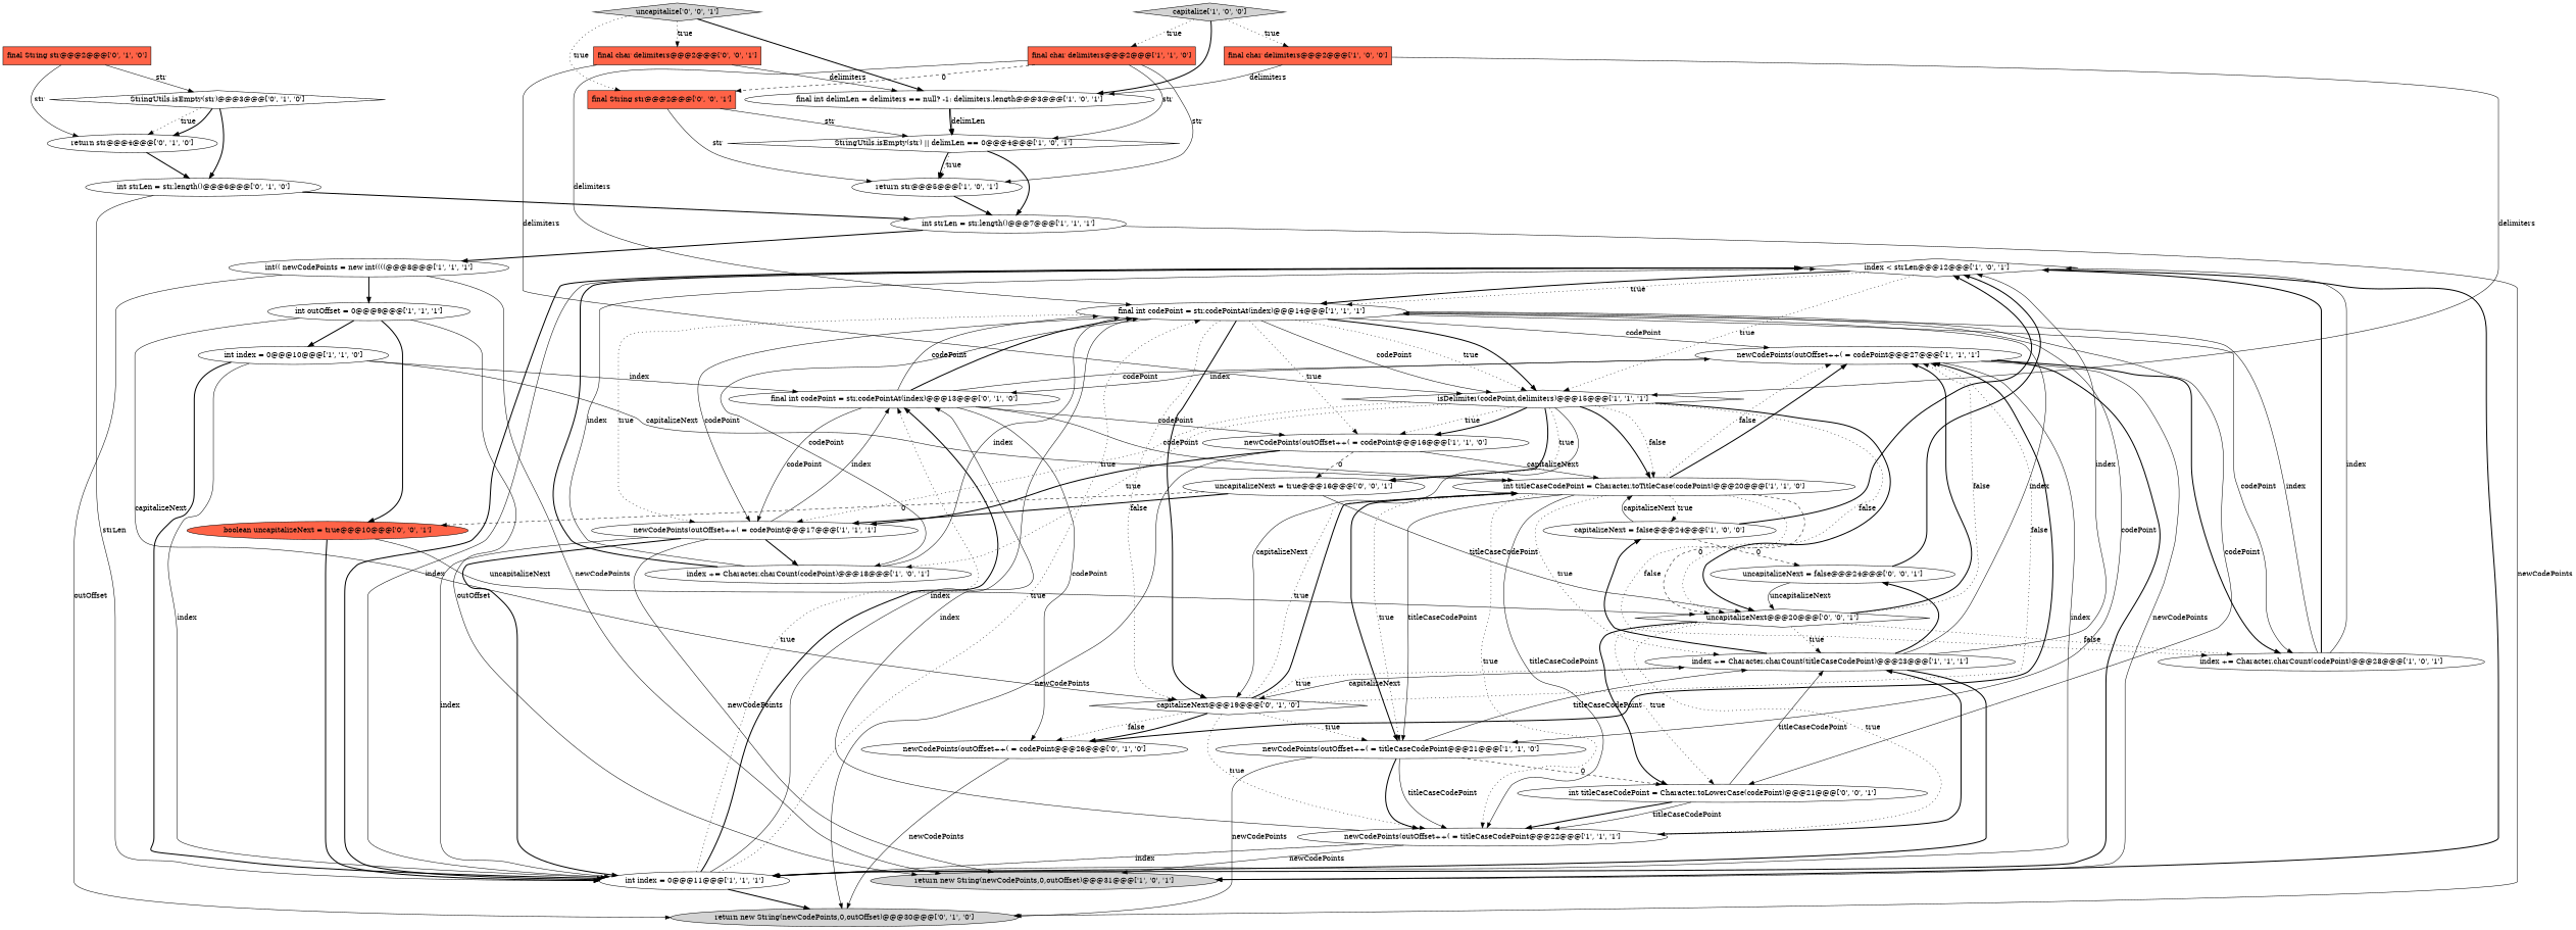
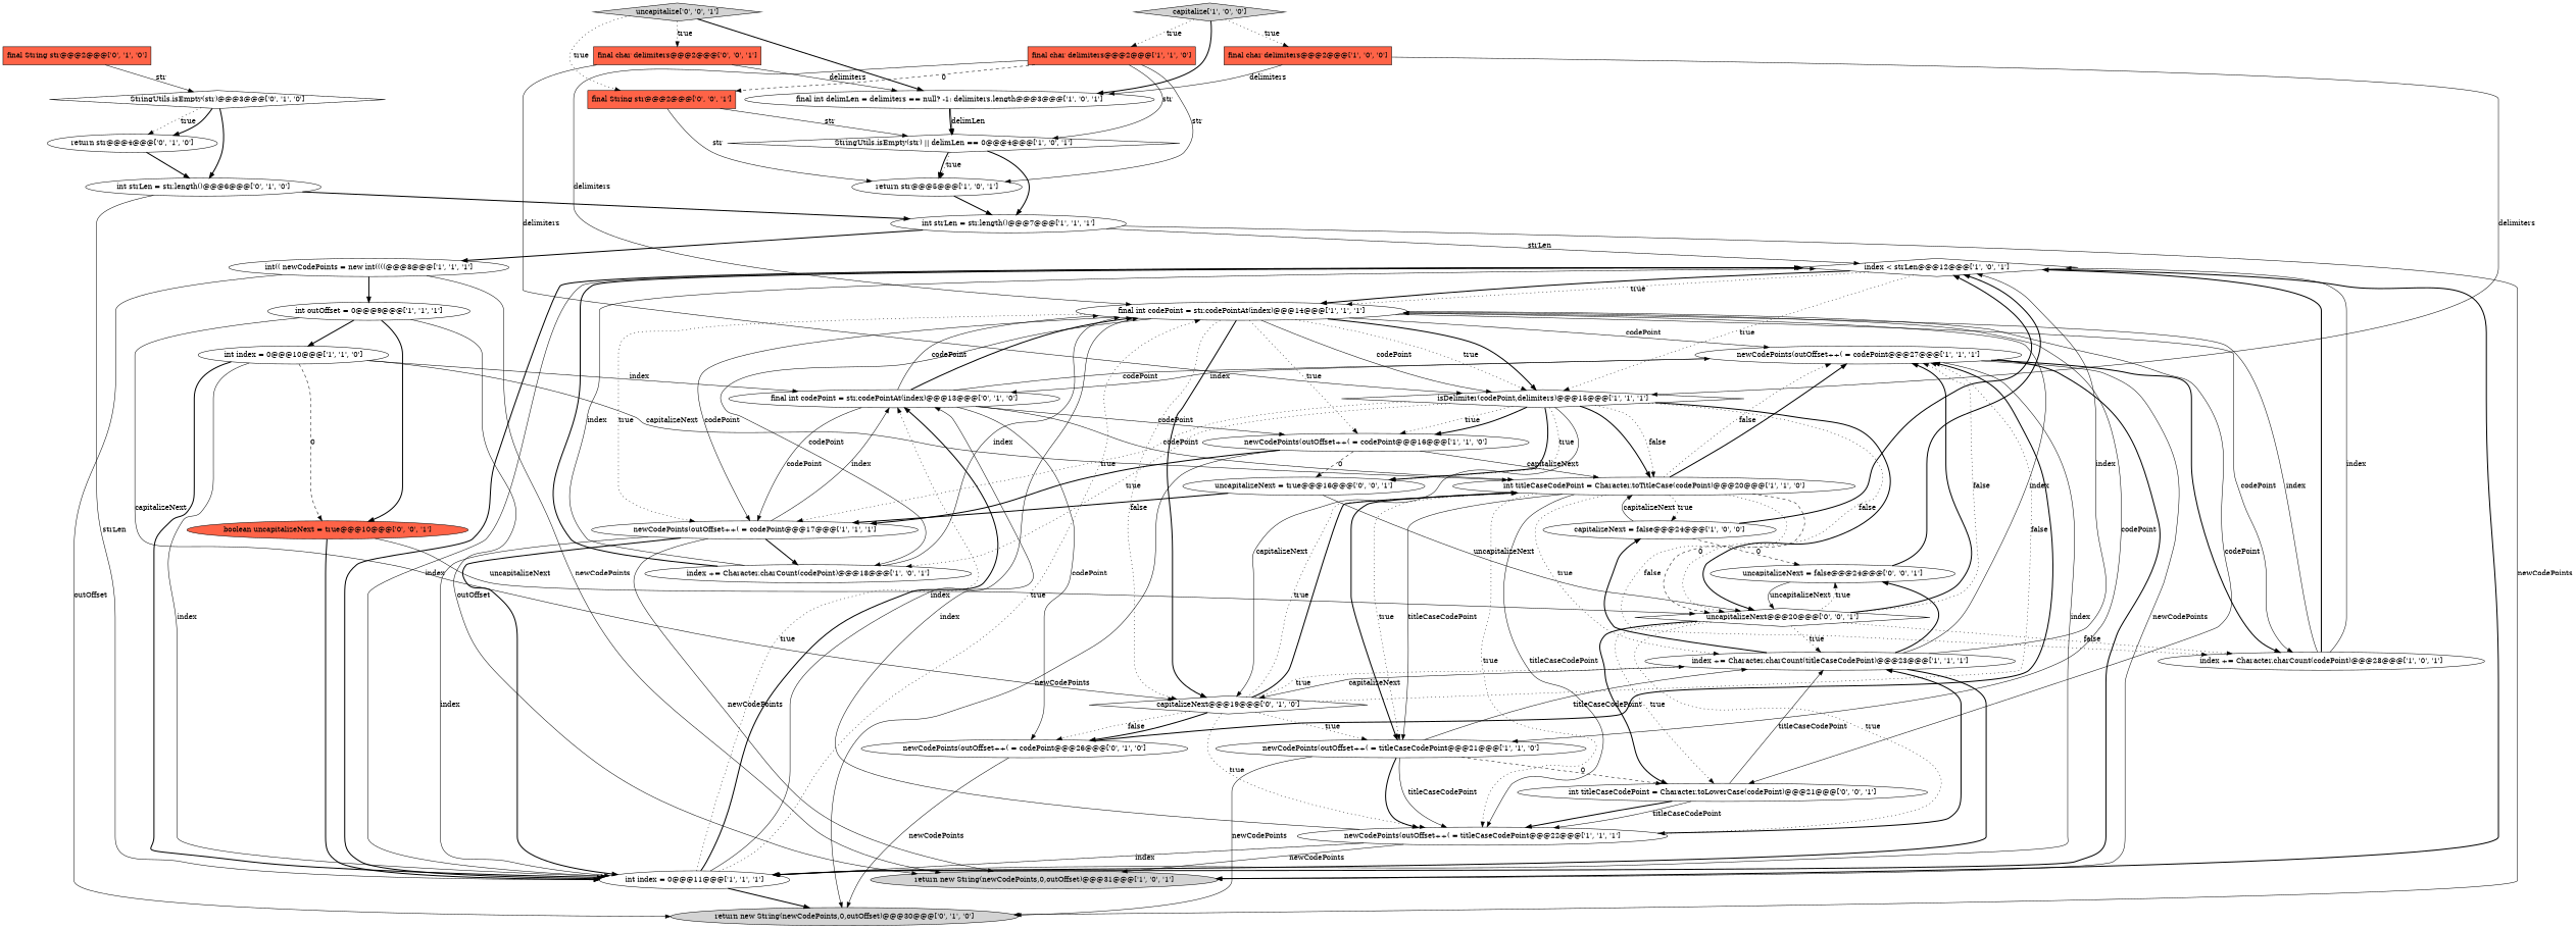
  digraph {
    node [fillcolor=white shape=ellipse style=filled]
    edge [style=solid]
    n1 [label="return str@@@5@@@['1', '0', '1']"]
    n2 [label="int strLen = str.length()@@@7@@@['1', '1', '1']"]
    n3 [fillcolor=lightgray label="return new String(newCodePoints,0,outOffset)@@@30@@@['0', '1', '0']"]
    n4 [label="index < strLen@@@12@@@['1', '0', '1']" shape=diamond]
    n5 [label="int(( newCodePoints = new int((((@@@8@@@['1', '1', '1']"]
    n6 [label="final int codePoint = str.codePointAt(index)@@@13@@@['0', '1', '0']"]
    n7 [label="newCodePoints(outOffset++( = codePoint@@@26@@@['0', '1', '0']"]
    n8 [label="final int codePoint = str.codePointAt(index)@@@14@@@['1', '1', '1']"]
    n9 [label="int titleCaseCodePoint = Character.toTitleCase(codePoint)@@@20@@@['1', '1', '0']"]
    n10 [label="newCodePoints(outOffset++( = codePoint@@@27@@@['1', '1', '1']"]
    n11 [label="newCodePoints(outOffset++( = codePoint@@@17@@@['1', '1', '1']"]
    n12 [label="newCodePoints(outOffset++( = codePoint@@@16@@@['1', '1', '0']"]
    n13 [label="int titleCaseCodePoint = Character.toLowerCase(codePoint)@@@21@@@['0', '0', '1']"]
    n14 [label="newCodePoints(outOffset++( = titleCaseCodePoint@@@21@@@['1', '1', '0']"]
    n15 [label="capitalizeNext@@@19@@@['0', '1', '0']" shape=diamond]
    n16 [label="isDelimiter(codePoint,delimiters)@@@15@@@['1', '1', '1']" shape=diamond]
    n17 [label="index += Character.charCount(codePoint)@@@18@@@['1', '0', '1']"]
    n18 [label="index += Character.charCount(codePoint)@@@28@@@['1', '0', '1']"]
    n19 [label="newCodePoints(outOffset++( = titleCaseCodePoint@@@22@@@['1', '1', '1']"]
    n20 [label="index += Character.charCount(titleCaseCodePoint)@@@23@@@['1', '1', '1']"]
    n21 [label="uncapitalizeNext@@@20@@@['0', '0', '1']" shape=diamond]
    n22 [label="capitalizeNext = false@@@24@@@['1', '0', '0']"]
    n23 [fillcolor=lightgray label="return new String(newCodePoints,0,outOffset)@@@31@@@['1', '0', '1']"]
    n24 [label="int index = 0@@@11@@@['1', '1', '1']"]
    n25 [label="uncapitalizeNext = true@@@16@@@['0', '0', '1']"]
    n26 [label="uncapitalizeNext = false@@@24@@@['0', '0', '1']"]
    n27 [fillcolor=tomato label="boolean uncapitalizeNext = true@@@10@@@['0', '0', '1']"]
    n28 [fillcolor=lightgray label="capitalize['1', '0', '0']" shape=diamond]
    n29 [fillcolor=tomato label="final char delimiters@@@2@@@['1', '1', '0']" shape=box]
    n30 [fillcolor=tomato label="final char delimiters@@@2@@@['1', '0', '0']" shape=box]
    n31 [label="final int delimLen = delimiters == null? -1: delimiters.length@@@3@@@['1', '0', '1']"]
    n32 [fillcolor=tomato label="final String str@@@2@@@['0', '0', '1']" shape=box]
    n33 [label="StringUtils.isEmpty(str) || delimLen == 0@@@4@@@['1', '0', '1']" shape=diamond]
    n34 [fillcolor=tomato label="final char delimiters@@@2@@@['0', '0', '1']" shape=box]
    n35 [fillcolor=lightgray label="uncapitalize['0', '0', '1']" shape=diamond]
    n36 [label="StringUtils.isEmpty(str)@@@3@@@['0', '1', '0']" shape=diamond]
    n37 [label="int strLen = str.length()@@@6@@@['0', '1', '0']"]
    n38 [label="return str@@@4@@@['0', '1', '0']"]
    n39 [label="int index = 0@@@10@@@['1', '1', '0']"]
    n40 [fillcolor=tomato label="final String str@@@2@@@['0', '1', '0']" shape=box]
    n41 [label="int outOffset = 0@@@9@@@['1', '1', '1']"]
    n1 -> n2 [style=bold]
    n2 -> n3 [label=newCodePoints]
+   n2 -> n4 [label=strLen]
    n2 -> n5 [style=bold]
    n4 -> n8 [label=true style=dotted]
    n4 -> n8 [style=bold]
    n4 -> n16 [label=true style=dotted]
    n4 -> n23 [style=bold]
    n5 -> n3 [label=outOffset]
    n5 -> n23 [label=newCodePoints]
    n5 -> n41 [style=bold]
    n6 -> n7 [label=codePoint]
    n6 -> n8 [style=bold]
    n6 -> n8 [label=codePoint]
    n6 -> n9 [label=codePoint]
    n6 -> n10 [label=codePoint]
    n6 -> n11 [label=codePoint]
    n6 -> n12 [label=codePoint]
    n7 -> n3 [label=newCodePoints]
    n7 -> n10 [style=bold]
    n8 -> n10 [label=codePoint]
    n8 -> n11 [label=true style=dotted]
    n8 -> n11 [label=codePoint]
    n8 -> n12 [label=true style=dotted]
    n8 -> n13 [label=codePoint]
    n8 -> n14 [label=codePoint]
    n8 -> n15 [label=false style=dotted]
    n8 -> n15 [style=bold]
    n8 -> n16 [label=codePoint]
    n8 -> n16 [label=true style=dotted]
    n8 -> n16 [style=bold]
    n8 -> n17 [label=codePoint]
    n8 -> n18 [label=codePoint]
    n9 -> n10 [label=false style=dotted]
    n9 -> n10 [style=bold]
    n9 -> n14 [style=bold]
    n9 -> n14 [label=true style=dotted]
    n9 -> n14 [label=titleCaseCodePoint]
    n9 -> n18 [label=false style=dotted]
    n9 -> n19 [label=true style=dotted]
    n9 -> n19 [label=titleCaseCodePoint]
    n9 -> n20 [label=true style=dotted]
    n9 -> n21 [label=0 style=dashed]
    n9 -> n22 [label=true style=dotted]
    n10 -> n6 [label=index]
    n10 -> n18 [style=bold]
    n10 -> n23 [label=newCodePoints]
    n10 -> n24 [style=bold]
    n10 -> n24 [label=index]
    n11 -> n6 [label=index]
    n11 -> n17 [style=bold]
    n11 -> n23 [label=newCodePoints]
    n11 -> n24 [label=index]
    n11 -> n24 [style=bold]
    n12 -> n3 [label=newCodePoints]
    n12 -> n9 [label=capitalizeNext]
    n12 -> n11 [style=bold]
    n12 -> n25 [label=0 style=dashed]
    n13 -> n19 [label=titleCaseCodePoint]
    n13 -> n19 [style=bold]
    n13 -> n20 [label=titleCaseCodePoint]
    n14 -> n3 [label=newCodePoints]
    n14 -> n13 [label=0 style=dashed]
    n14 -> n19 [style=bold]
    n14 -> n19 [label=titleCaseCodePoint]
    n14 -> n20 [label=titleCaseCodePoint]
    n15 -> n7 [label=false style=dotted]
    n15 -> n7 [style=bold]
    n15 -> n9 [style=bold]
    n15 -> n9 [label=true style=dotted]
    n15 -> n10 [label=false style=dotted]
    n15 -> n14 [label=true style=dotted]
    n15 -> n19 [label=true style=dotted]
    n15 -> n20 [label=true style=dotted]
    n16 -> n9 [label=false style=dotted]
    n16 -> n9 [style=bold]
    n16 -> n11 [label=true style=dotted]
    n16 -> n12 [label=true style=dotted]
    n16 -> n12 [style=bold]
    n16 -> n15 [label=capitalizeNext]
    n16 -> n17 [label=true style=dotted]
    n16 -> n21 [label=false style=dotted]
    n16 -> n21 [style=bold]
    n16 -> n25 [style=bold]
    n16 -> n25 [label=true style=dotted]
    n17 -> n4 [style=bold]
    n17 -> n4 [label=index]
    n17 -> n8 [label=index]
    n18 -> n4 [label=index]
    n18 -> n4 [style=bold]
    n18 -> n8 [label=index]
    n19 -> n6 [label=index]
    n19 -> n20 [style=bold]
    n19 -> n23 [label=newCodePoints]
    n19 -> n24 [label=index]
    n20 -> n4 [label=index]
    n20 -> n8 [label=index]
    n20 -> n15 [label=capitalizeNext]
    n20 -> n22 [style=bold]
    n20 -> n24 [style=bold]
    n20 -> n26 [style=bold]
    n21 -> n10 [style=bold]
    n21 -> n10 [label=false style=dotted]
    n21 -> n13 [style=bold]
    n21 -> n13 [label=true style=dotted]
    n21 -> n18 [label=false style=dotted]
    n21 -> n19 [label=true style=dotted]
    n21 -> n20 [label=true style=dotted]
+   n21 -> n26 [label=true style=dotted]
    n22 -> n4 [style=bold]
    n22 -> n9 [label=capitalizeNext]
    n22 -> n26 [label=0 style=dashed]
    n24 -> n3 [style=bold]
    n24 -> n4 [style=bold]
    n24 -> n4 [label=index]
    n24 -> n6 [label=true style=dotted]
    n24 -> n6 [style=bold]
    n24 -> n8 [label=index]
    n24 -> n8 [label=true style=dotted]
    n25 -> n11 [style=bold]
-   n25 -> n21 [label=titleCaseCodePoint]
+   n25 -> n21 [label=uncapitalizeNext]
    n26 -> n4 [style=bold]
    n26 -> n21 [label=uncapitalizeNext]
    n27 -> n21 [label=uncapitalizeNext]
    n27 -> n24 [style=bold]
    n28 -> n29 [label=true style=dotted]
    n28 -> n30 [label=true style=dotted]
    n28 -> n31 [style=bold]
    n29 -> n1 [label=str]
    n29 -> n8 [label=delimiters]
    n29 -> n32 [label=0 style=dashed]
    n29 -> n33 [label=str]
    n30 -> n16 [label=delimiters]
    n30 -> n31 [label=delimiters]
    n31 -> n33 [style=bold]
    n31 -> n33 [label=delimLen]
    n32 -> n1 [label=str]
    n32 -> n33 [label=str]
    n33 -> n1 [label=true style=dotted]
    n33 -> n1 [style=bold]
    n33 -> n2 [style=bold]
    n34 -> n16 [label=delimiters]
    n34 -> n31 [label=delimiters]
    n35 -> n31 [style=bold]
    n35 -> n32 [label=true style=dotted]
    n35 -> n34 [label=true style=dotted]
    n36 -> n37 [style=bold]
    n36 -> n38 [label=true style=dotted]
    n36 -> n38 [style=bold]
    n37 -> n2 [style=bold]
    n37 -> n24 [label=strLen]
    n38 -> n37 [style=bold]
    n39 -> n6 [label=index]
    n39 -> n9 [label=capitalizeNext]
    n39 -> n24 [label=index]
    n39 -> n24 [style=bold]
-   n25 -> n27 [label=0 style=dashed]
+   n39 -> n27 [label=0 style=dashed]
    n40 -> n36 [label=str]
-   n40 -> n38 [label=str]
    n41 -> n15 [label=capitalizeNext]
    n41 -> n23 [label=outOffset]
    n41 -> n27 [style=bold]
    n41 -> n39 [style=bold]
  }
